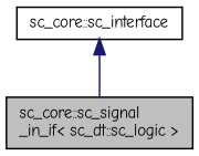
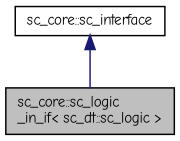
  digraph {
    fontname="Comic Neue"
    node [color=black fontname="Comic Neue" fontsize=10 shape=record style=filled]
-   n1 [fillcolor=grey75 fontcolor=black height=0.2 label="sc_core::sc_signal\l_in_if\< sc_dt::sc_logic \>" width=0.4]
+   n1 [fillcolor=grey75 fontcolor=black height=0.2 label="sc_core::sc_logic\l_in_if\< sc_dt::sc_logic \>" width=0.4]
    n2 [fillcolor=white height=0.2 label="sc_core::sc_interface" width=0.4]
    n2 -> n1 [color=midnightblue dir=back fontname="Comic Neue" fontsize=10 labelfontname=FreeSans labelfontsize=10 style=solid]
  }
